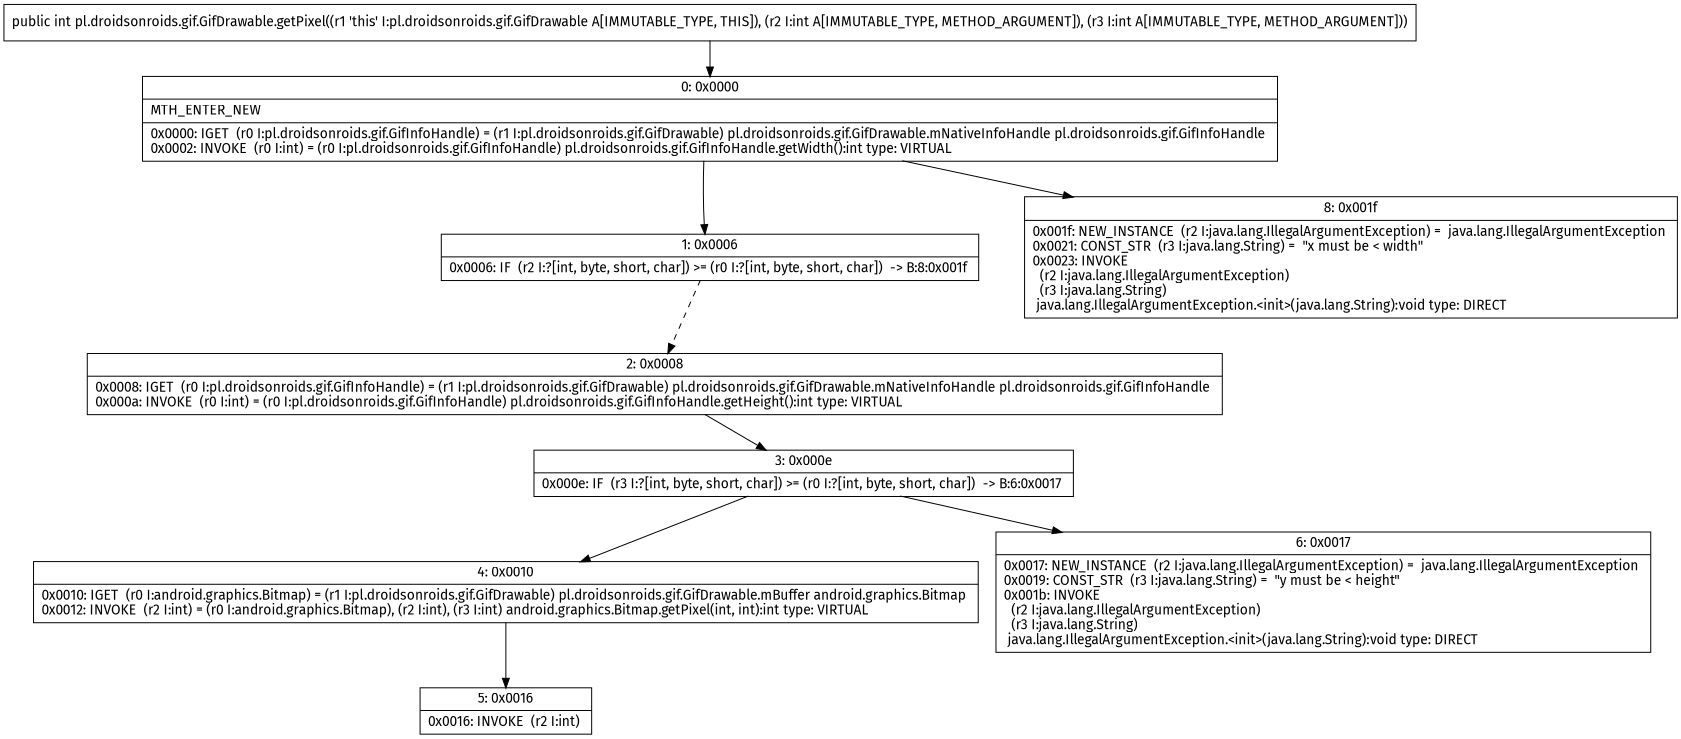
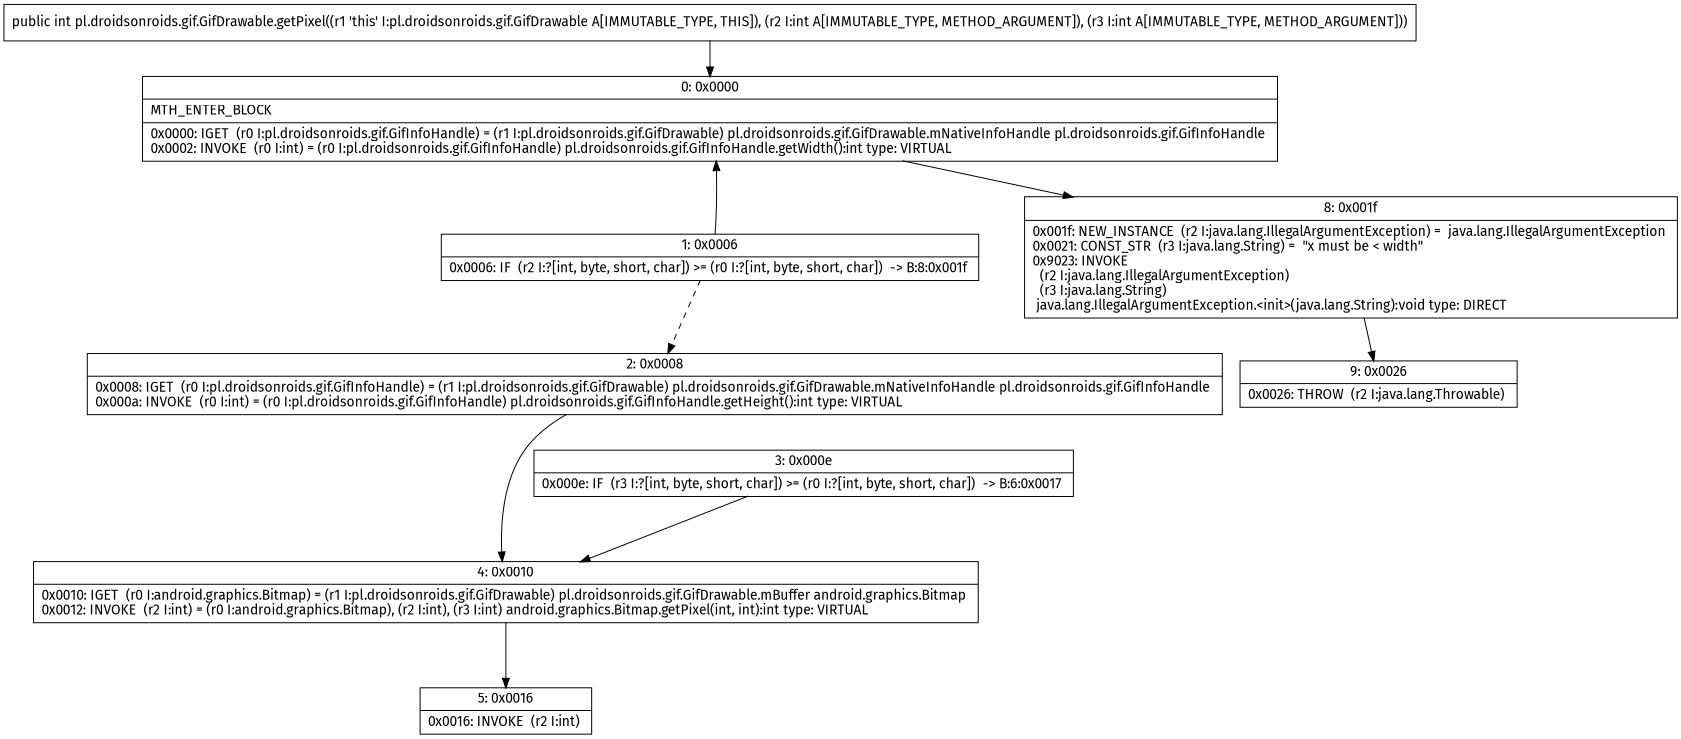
  digraph {
    fontname="Fira Sans"
    node [fontname="Fira Sans" shape=record]
    edge [fontname="Fira Sans"]
-   n1 [label="{0\:\ 0x0000|MTH_ENTER_NEW\l|0x0000: IGET  (r0 I:pl.droidsonroids.gif.GifInfoHandle) = (r1 I:pl.droidsonroids.gif.GifDrawable) pl.droidsonroids.gif.GifDrawable.mNativeInfoHandle pl.droidsonroids.gif.GifInfoHandle \l0x0002: INVOKE  (r0 I:int) = (r0 I:pl.droidsonroids.gif.GifInfoHandle) pl.droidsonroids.gif.GifInfoHandle.getWidth():int type: VIRTUAL \l}"]
+   n1 [label="{0\:\ 0x0000|MTH_ENTER_BLOCK\l|0x0000: IGET  (r0 I:pl.droidsonroids.gif.GifInfoHandle) = (r1 I:pl.droidsonroids.gif.GifDrawable) pl.droidsonroids.gif.GifDrawable.mNativeInfoHandle pl.droidsonroids.gif.GifInfoHandle \l0x0002: INVOKE  (r0 I:int) = (r0 I:pl.droidsonroids.gif.GifInfoHandle) pl.droidsonroids.gif.GifInfoHandle.getWidth():int type: VIRTUAL \l}"]
    n2 [label="{1\:\ 0x0006|0x0006: IF  (r2 I:?[int, byte, short, char]) \>= (r0 I:?[int, byte, short, char])  \-\> B:8:0x001f \l}"]
-   n3 [label="{8\:\ 0x001f|0x001f: NEW_INSTANCE  (r2 I:java.lang.IllegalArgumentException) =  java.lang.IllegalArgumentException \l0x0021: CONST_STR  (r3 I:java.lang.String) =  \"x must be \< width\" \l0x0023: INVOKE  \l  (r2 I:java.lang.IllegalArgumentException)\l  (r3 I:java.lang.String)\l java.lang.IllegalArgumentException.\<init\>(java.lang.String):void type: DIRECT \l}"]
+   n3 [label="{8\:\ 0x001f|0x001f: NEW_INSTANCE  (r2 I:java.lang.IllegalArgumentException) =  java.lang.IllegalArgumentException \l0x0021: CONST_STR  (r3 I:java.lang.String) =  \"x must be \< width\" \l0x9023: INVOKE  \l  (r2 I:java.lang.IllegalArgumentException)\l  (r3 I:java.lang.String)\l java.lang.IllegalArgumentException.\<init\>(java.lang.String):void type: DIRECT \l}"]
    n4 [label="{2\:\ 0x0008|0x0008: IGET  (r0 I:pl.droidsonroids.gif.GifInfoHandle) = (r1 I:pl.droidsonroids.gif.GifDrawable) pl.droidsonroids.gif.GifDrawable.mNativeInfoHandle pl.droidsonroids.gif.GifInfoHandle \l0x000a: INVOKE  (r0 I:int) = (r0 I:pl.droidsonroids.gif.GifInfoHandle) pl.droidsonroids.gif.GifInfoHandle.getHeight():int type: VIRTUAL \l}"]
    n5 [label="{3\:\ 0x000e|0x000e: IF  (r3 I:?[int, byte, short, char]) \>= (r0 I:?[int, byte, short, char])  \-\> B:6:0x0017 \l}"]
+   n6 [label="{9\:\ 0x0026|0x0026: THROW  (r2 I:java.lang.Throwable) \l}"]
    n7 [label="{4\:\ 0x0010|0x0010: IGET  (r0 I:android.graphics.Bitmap) = (r1 I:pl.droidsonroids.gif.GifDrawable) pl.droidsonroids.gif.GifDrawable.mBuffer android.graphics.Bitmap \l0x0012: INVOKE  (r2 I:int) = (r0 I:android.graphics.Bitmap), (r2 I:int), (r3 I:int) android.graphics.Bitmap.getPixel(int, int):int type: VIRTUAL \l}"]
-   n8 [label="{6\:\ 0x0017|0x0017: NEW_INSTANCE  (r2 I:java.lang.IllegalArgumentException) =  java.lang.IllegalArgumentException \l0x0019: CONST_STR  (r3 I:java.lang.String) =  \"y must be \< height\" \l0x001b: INVOKE  \l  (r2 I:java.lang.IllegalArgumentException)\l  (r3 I:java.lang.String)\l java.lang.IllegalArgumentException.\<init\>(java.lang.String):void type: DIRECT \l}"]
    n9 [label="{5\:\ 0x0016|0x0016: INVOKE  (r2 I:int) \l}"]
    n10 [label="{public int pl.droidsonroids.gif.GifDrawable.getPixel((r1 'this' I:pl.droidsonroids.gif.GifDrawable A[IMMUTABLE_TYPE, THIS]), (r2 I:int A[IMMUTABLE_TYPE, METHOD_ARGUMENT]), (r3 I:int A[IMMUTABLE_TYPE, METHOD_ARGUMENT])) }"]
-   n1 -> n2
+   n2 -> n1
    n1 -> n3
    n2 -> n4 [style=dashed]
-   n4 -> n5
+   n3 -> n6
+   n4 -> n7
    n5 -> n7 [style=solid]
-   n5 -> n8
    n7 -> n9
    n10 -> n1
  }
